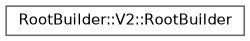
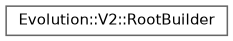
  digraph {
    rankdir=LR
-   n1 [color=grey40 fillcolor=white fontname=Helvetica fontsize=10 height=0.2 label="RootBuilder::V2::RootBuilder" shape=box style=filled width=0.4]
+   n1 [color=grey40 fillcolor=white fontname=Helvetica fontsize=10 height=0.2 label="Evolution::V2::RootBuilder" shape=box style=filled width=0.4]
  }
